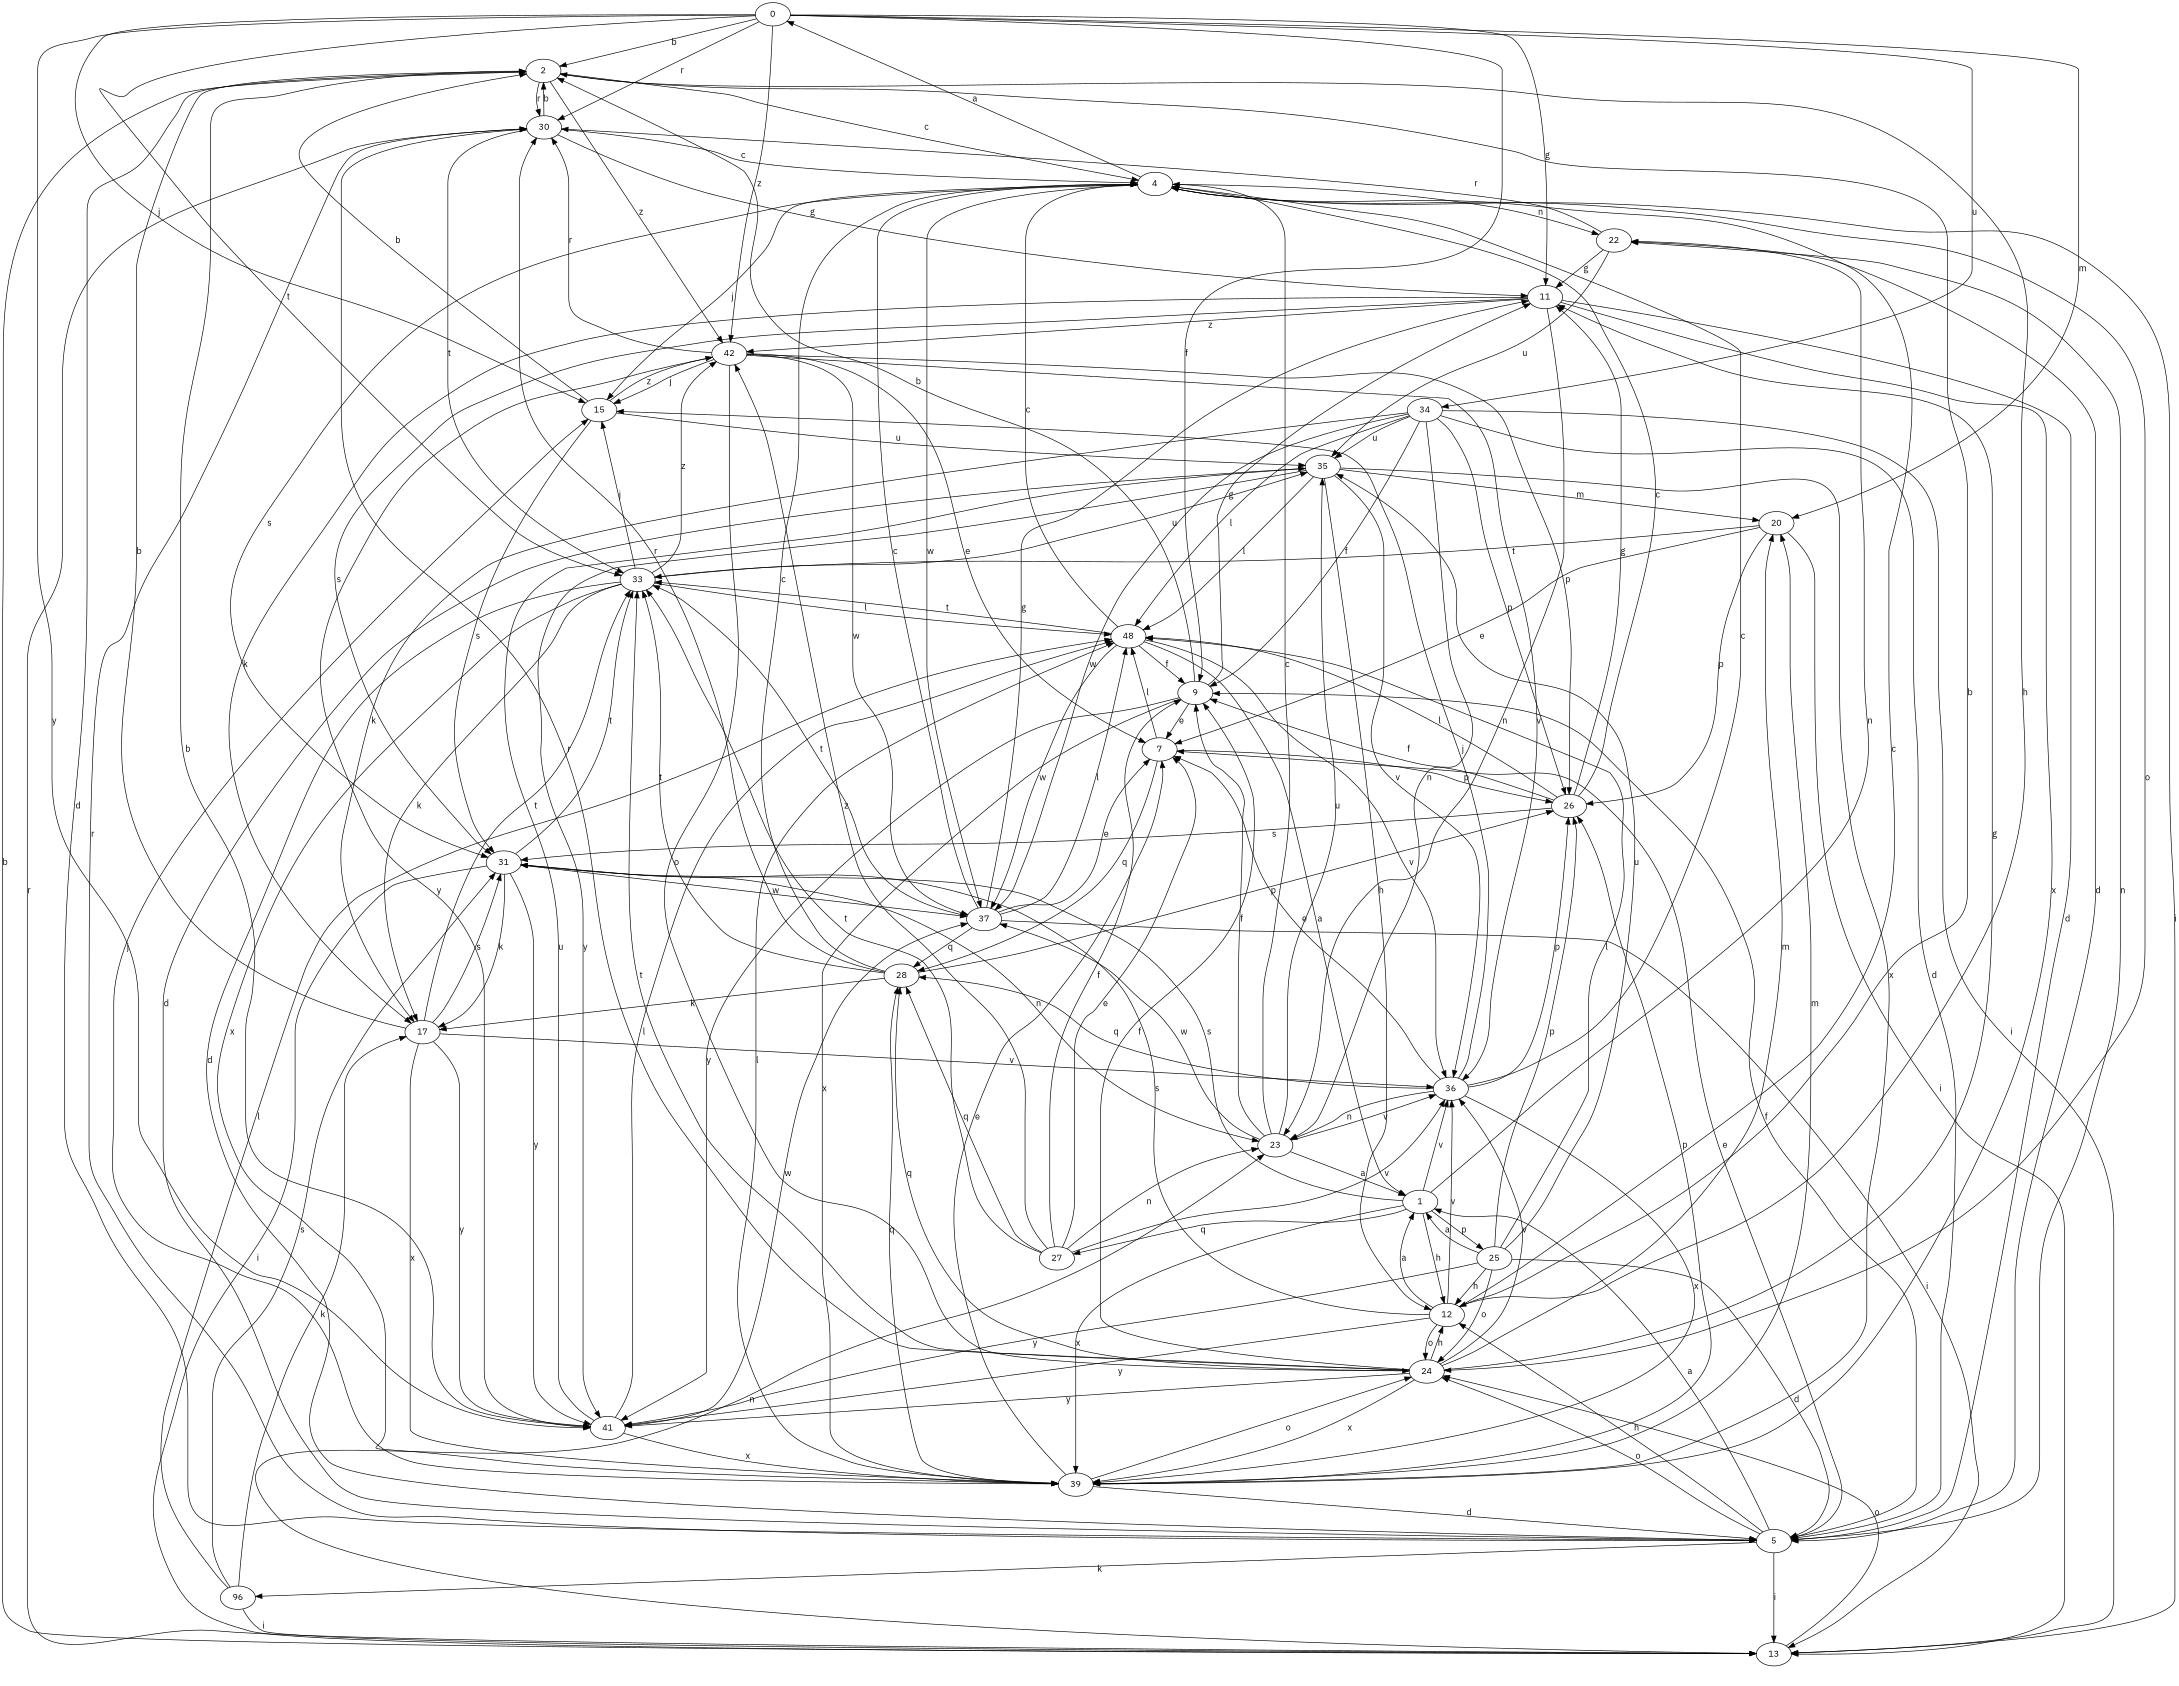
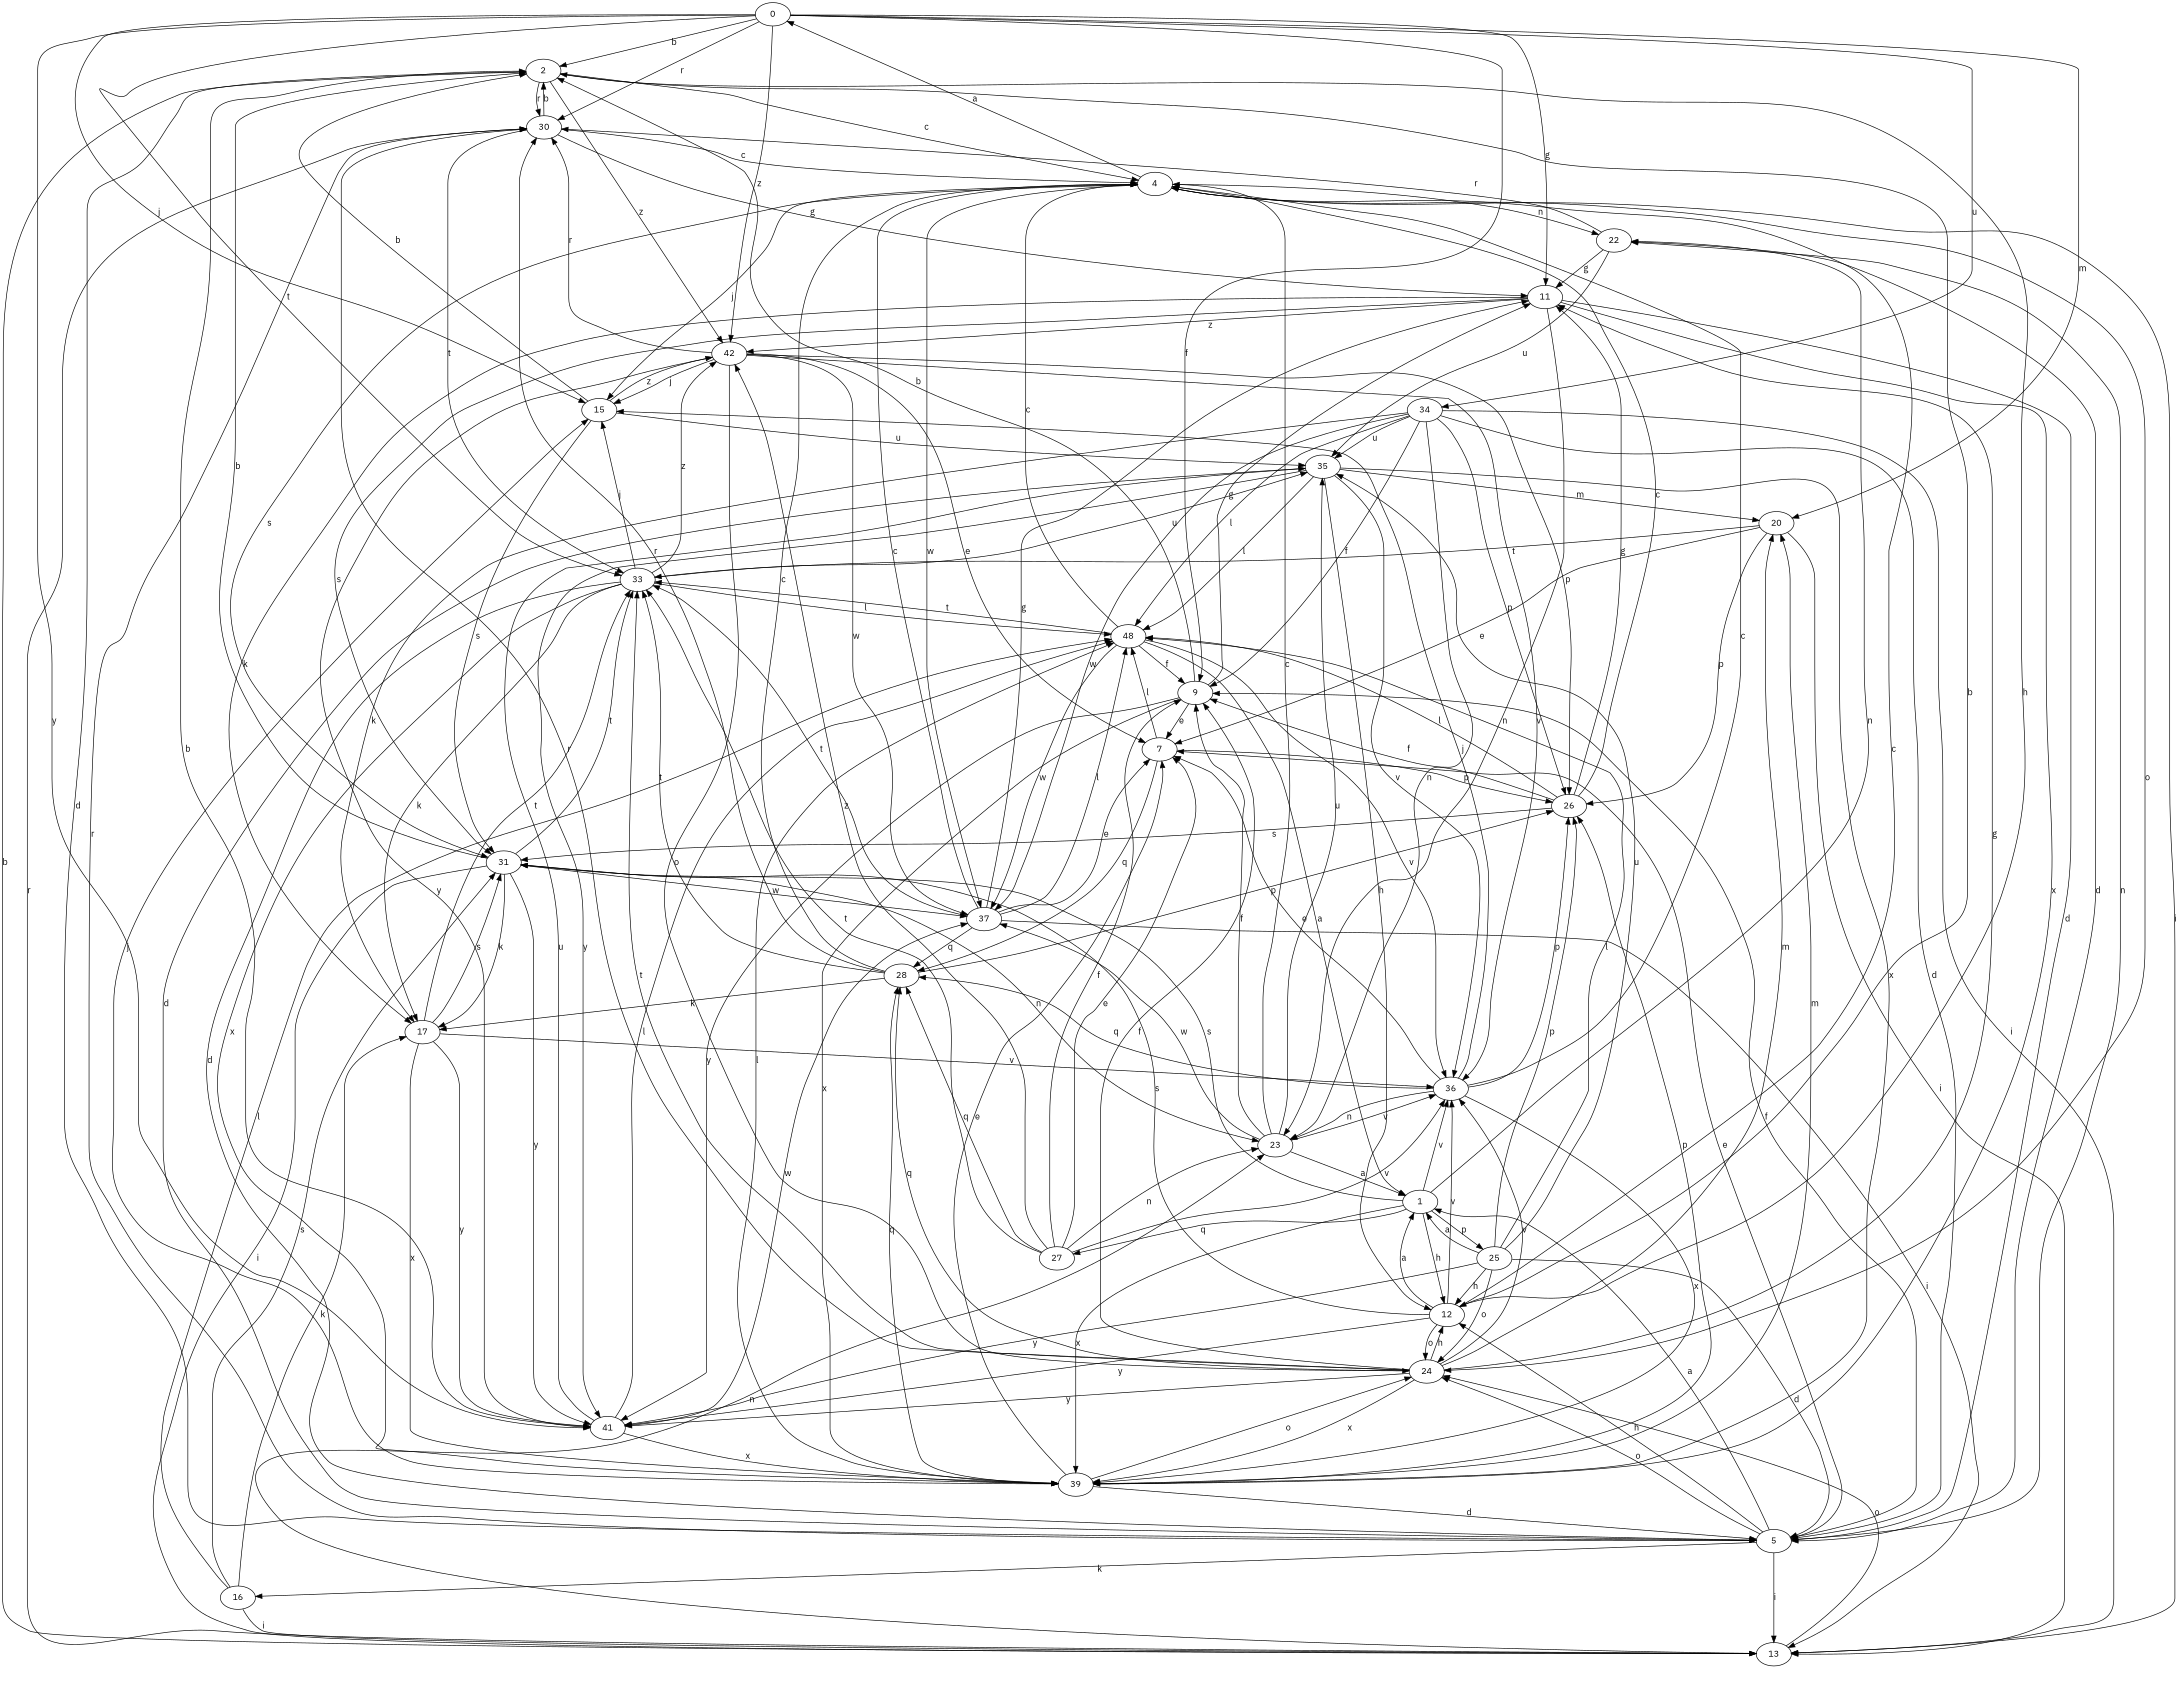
  strict digraph {
    fontname="IBM Plex Sans"
    node [fontname="IBM Plex Sans"]
    edge [fontname="IBM Plex Sans"]
    0
    2
    9
    11
    15
    20
    30
    33
    34
    41
    42
    12
    4
    5
    39
    7
    31
    17
    23
    35
    13
    26
    n23 [label=48]
    37
    36
    24
    1
    22
    25
    27
    28
-   16 [label=96]
+   16
    0 -> 2 [label=b]
    0 -> 9 [label=f]
    0 -> 11 [label=g]
    0 -> 15 [label=j]
    0 -> 20 [label=m]
    0 -> 30 [label=r]
    0 -> 33 [label=t]
    0 -> 34 [label=u]
    0 -> 41 [label=y]
    0 -> 42 [label=z]
    2 -> 30 [label=r]
    2 -> 42 [label=z]
    2 -> 12 [label=h]
    2 -> 4 [label=c]
    2 -> 5 [label=d]
    9 -> 2 [label=b]
    9 -> 11 [label=g]
    9 -> 41 [label=y]
    9 -> 39 [label=x]
    9 -> 7 [label=e]
    11 -> 42 [label=z]
    11 -> 5 [label=d]
    11 -> 39 [label=x]
    11 -> 31 [label=s]
    11 -> 17 [label=k]
    11 -> 23 [label=n]
    15 -> 2 [label=b]
    15 -> 42 [label=z]
    15 -> 31 [label=s]
    15 -> 35 [label=u]
    20 -> 33 [label=t]
    20 -> 7 [label=e]
    20 -> 13 [label=i]
    20 -> 26 [label=p]
    30 -> 2 [label=b]
    30 -> 11 [label=g]
    30 -> 33 [label=t]
    30 -> 4 [label=c]
    33 -> 15 [label=j]
    33 -> 42 [label=z]
    33 -> 5 [label=d]
    33 -> 39 [label=x]
    33 -> 17 [label=k]
    33 -> 35 [label=u]
    33 -> n23 [label=l]
    34 -> 9 [label=f]
    34 -> 5 [label=d]
    34 -> 17 [label=k]
    34 -> 23 [label=n]
    34 -> 35 [label=u]
    34 -> 13 [label=i]
    34 -> 26 [label=p]
    34 -> n23 [label=l]
    34 -> 37 [label=w]
    41 -> 2 [label=b]
    41 -> 39 [label=x]
    41 -> 35 [label=u]
    41 -> n23 [label=l]
    41 -> 37 [label=w]
    42 -> 15 [label=j]
    42 -> 30 [label=r]
    42 -> 41 [label=y]
    42 -> 7 [label=e]
    42 -> 26 [label=p]
    42 -> 37 [label=w]
    42 -> 36 [label=v]
    42 -> 24 [label=o]
    12 -> 2 [label=b]
    12 -> 41 [label=y]
    12 -> 4 [label=c]
    12 -> 31 [label=s]
    12 -> 36 [label=v]
    12 -> 24 [label=o]
    12 -> 1 [label=a]
    4 -> 0 [label=a]
    4 -> 15 [label=j]
    4 -> 31 [label=s]
    4 -> 13 [label=i]
    4 -> 37 [label=w]
    4 -> 24 [label=o]
    4 -> 22 [label=n]
    5 -> 9 [label=f]
    5 -> 30 [label=r]
    5 -> 12 [label=h]
    5 -> 7 [label=e]
    5 -> 13 [label=i]
    5 -> 24 [label=o]
    5 -> 1 [label=a]
    5 -> 22 [label=n]
    5 -> 16 [label=k]
    39 -> 15 [label=j]
    39 -> 20 [label=m]
    39 -> 5 [label=d]
    39 -> 7 [label=e]
    39 -> 26 [label=p]
    39 -> n23 [label=l]
    39 -> 24 [label=o]
    39 -> 28 [label=q]
    7 -> 26 [label=p]
    7 -> n23 [label=l]
    7 -> 28 [label=q]
    31 -> 33 [label=t]
    31 -> 41 [label=y]
    31 -> 17 [label=k]
    31 -> 23 [label=n]
    31 -> 13 [label=i]
    31 -> 37 [label=w]
-   17 -> 2 [label=b]
+   31 -> 2 [label=b]
    17 -> 33 [label=t]
    17 -> 41 [label=y]
    17 -> 39 [label=x]
    17 -> 31 [label=s]
    17 -> 36 [label=v]
    23 -> 9 [label=f]
    23 -> 4 [label=c]
    23 -> 35 [label=u]
    23 -> 37 [label=w]
    23 -> 36 [label=v]
    23 -> 1 [label=a]
    35 -> 20 [label=m]
    35 -> 41 [label=y]
    35 -> 12 [label=h]
    35 -> 5 [label=d]
    35 -> 39 [label=x]
    35 -> n23 [label=l]
    35 -> 36 [label=v]
    13 -> 2 [label=b]
    13 -> 30 [label=r]
    13 -> 23 [label=n]
    13 -> 24 [label=o]
    26 -> 9 [label=f]
    26 -> 11 [label=g]
    26 -> 4 [label=c]
    26 -> 31 [label=s]
    26 -> n23 [label=l]
    n23 -> 9 [label=f]
    n23 -> 33 [label=t]
    n23 -> 4 [label=c]
    n23 -> 37 [label=w]
    n23 -> 36 [label=v]
    n23 -> 1 [label=a]
    37 -> 11 [label=g]
    37 -> 33 [label=t]
    37 -> 4 [label=c]
    37 -> 7 [label=e]
    37 -> 13 [label=i]
    37 -> n23 [label=l]
    37 -> 28 [label=q]
    36 -> 15 [label=j]
    36 -> 4 [label=c]
    36 -> 39 [label=x]
    36 -> 7 [label=e]
    36 -> 23 [label=n]
    36 -> 26 [label=p]
    36 -> 28 [label=q]
    24 -> 9 [label=f]
    24 -> 11 [label=g]
    24 -> 20 [label=m]
    24 -> 30 [label=r]
    24 -> 33 [label=t]
    24 -> 41 [label=y]
    24 -> 12 [label=h]
    24 -> 39 [label=x]
    24 -> 36 [label=v]
    24 -> 28 [label=q]
    1 -> 12 [label=h]
    1 -> 39 [label=x]
    1 -> 31 [label=s]
    1 -> 36 [label=v]
    1 -> 22 [label=n]
    1 -> 25 [label=p]
    1 -> 27 [label=q]
    22 -> 11 [label=g]
    22 -> 30 [label=r]
    22 -> 5 [label=d]
    22 -> 35 [label=u]
    25 -> 41 [label=y]
    25 -> 12 [label=h]
    25 -> 5 [label=d]
    25 -> 35 [label=u]
    25 -> 26 [label=p]
    25 -> n23 [label=l]
    25 -> 24 [label=o]
    25 -> 1 [label=a]
    27 -> 9 [label=f]
    27 -> 33 [label=t]
    27 -> 42 [label=z]
    27 -> 7 [label=e]
    27 -> 23 [label=n]
    27 -> 36 [label=v]
    27 -> 28 [label=q]
    28 -> 30 [label=r]
    28 -> 33 [label=t]
    28 -> 4 [label=c]
    28 -> 17 [label=k]
    28 -> 26 [label=p]
    16 -> 31 [label=s]
    16 -> 17 [label=k]
    16 -> 13 [label=i]
    16 -> n23 [label=l]
  }
